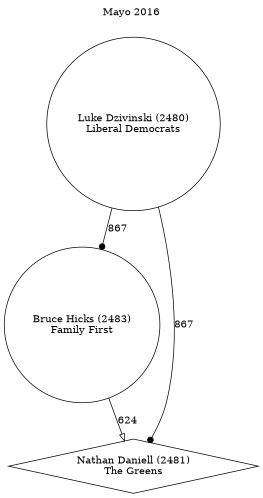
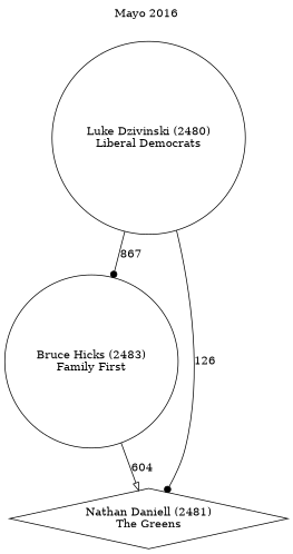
  digraph {
    label="Mayo 2016"
    labelloc=t
    mclimit=10
    node [shape=circle]
    edge [arrowhead=dot]
    n1 [label="Bruce Hicks (2483)\nFamily First"]
    n2 [label="Nathan Daniell (2481)\nThe Greens" shape=diamond]
    n3 [label="Luke Dzivinski (2480)\nLiberal Democrats"]
-   n1 -> n2 [arrowhead=onormal label=624]
+   n1 -> n2 [arrowhead=onormal label=604]
    n3 -> n1 [label=867]
-   n3 -> n2 [label=867]
+   n3 -> n2 [label=126]
  }
